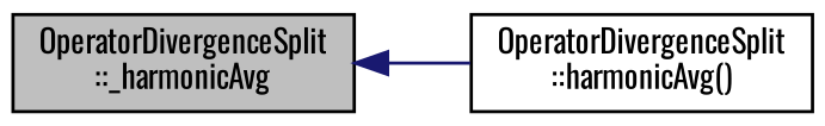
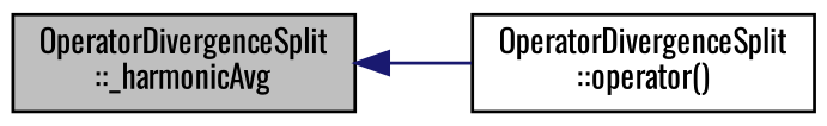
  digraph {
    rankdir=LR
    fontname=Oswald
    node [color=black fontname=Oswald fontsize=10 shape=record style=filled]
    n1 [fillcolor=grey75 fontcolor=black height=0.2 label="OperatorDivergenceSplit\l::_harmonicAvg" width=0.4]
-   n2 [fillcolor=white height=0.2 label="OperatorDivergenceSplit\l::harmonicAvg()" width=0.4]
+   n2 [fillcolor=white height=0.2 label="OperatorDivergenceSplit\l::operator()" width=0.4]
    n1 -> n2 [color=midnightblue dir=back fontname=Oswald fontsize=10 labelfontname=Helvetica labelfontsize=10 style=solid]
  }
